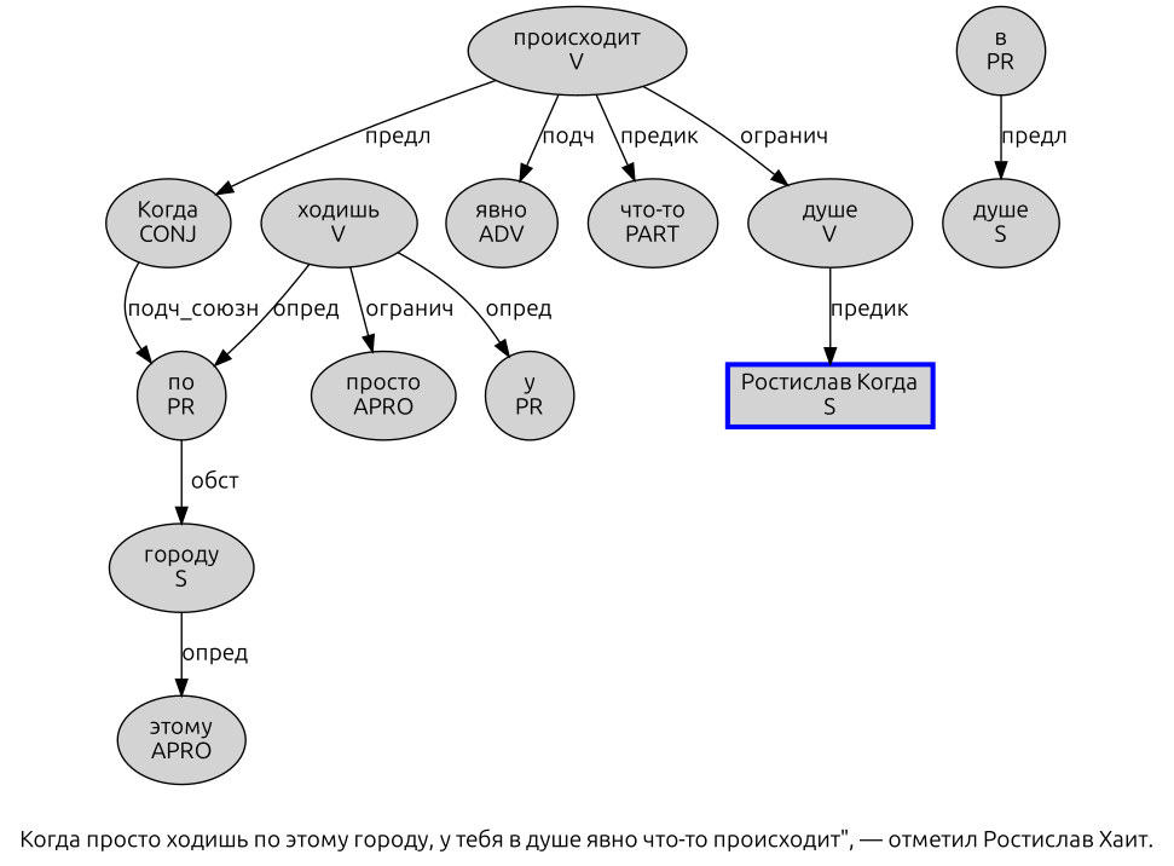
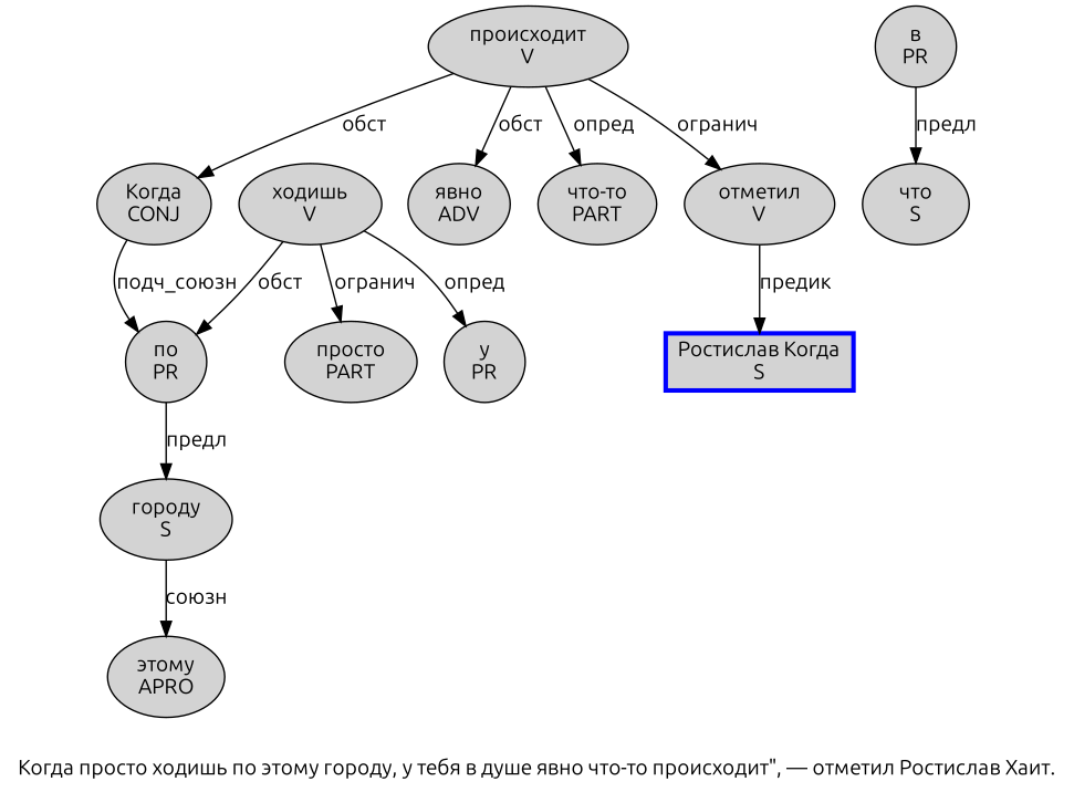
  digraph {
    fontname=Ubuntu
    label="Когда просто ходишь по этому городу, у тебя в душе явно что-то происходит\", — отметил Ростислав Хаит."
    node [fillcolor=lightgray fontname=Ubuntu penwidth=1 shape=ellipse style=filled]
    edge [fontname=Ubuntu]
    n1 [label="Когда\nCONJ"]
    n2 [label="по\nPR"]
    n3 [label="ходишь\nV"]
-   n4 [label="просто\nAPRO"]
+   n4 [label="просто\nPART"]
    n5 [label="у\nPR"]
    n6 [label="городу\nS"]
    n7 [label="этому\nAPRO"]
    n8 [label="в\nPR"]
-   n9 [label="душе\nS"]
+   n9 [label="что\nS"]
    n10 [label="явно\nADV"]
    n11 [label="что-то\nPART"]
    n12 [label="происходит\nV"]
-   n13 [label="душе\nV"]
+   n13 [label="отметил\nV"]
    n14 [color=blue label="Ростислав Когда\nS" penwidth=3 shape=box]
    n1 -> n2 [label="подч_союзн"]
-   n2 -> n6 [label="обст"]
-   n3 -> n2 [label="опред"]
+   n2 -> n6 [label="предл"]
+   n3 -> n2 [label="обст"]
    n3 -> n4 [label="огранич"]
    n3 -> n5 [label="опред"]
-   n6 -> n7 [label="опред"]
+   n6 -> n7 [label="союзн"]
    n8 -> n9 [label="предл"]
-   n12 -> n1 [label="предл"]
-   n12 -> n10 [label="подч"]
-   n12 -> n11 [label="предик"]
+   n12 -> n1 [label="обст"]
+   n12 -> n10 [label="обст"]
+   n12 -> n11 [label="опред"]
    n12 -> n13 [label="огранич"]
    n13 -> n14 [label="предик"]
  }
